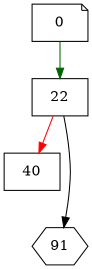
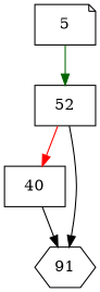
  strict digraph {
    node [shape=box]
-   5 [entry=true shape=note label=0]
-   22
+   5 [entry=true shape=note]
+   22 [label=52]
    40
    n4 [label=91 shape=hexagon]
    5 -> 22 [color=darkgreen cond=true]
    22 -> 40 [color=red cond=false]
    22 -> n4
+   40 -> n4
  }
